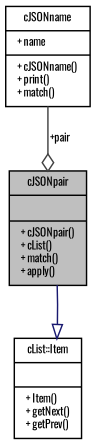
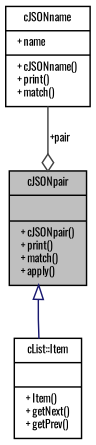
  digraph {
    fontname=Oswald
    node [color=black fillcolor=white fontname=Oswald fontsize=8 shape=record style=filled]
    edge [fontname=Oswald fontsize=8 labelfontname=Sans labelfontsize=8 style=solid]
-   n1 [fillcolor=grey75 fontcolor=black height=0.2 label="{cJSONpair\n||+ cJSONpair()\l+ cList()\l+ match()\l+ apply()\l}" width=0.4]
+   n1 [fillcolor=grey75 fontcolor=black height=0.2 label="{cJSONpair\n||+ cJSONpair()\l+ print()\l+ match()\l+ apply()\l}" width=0.4]
    n2 [height=0.2 label="{cList::Item\n||+ Item()\l+ getNext()\l+ getPrev()\l}" width=0.4]
    n3 [height=0.2 label="{cJSONname\n|+ name\l|+ cJSONname()\l+ print()\l+ match()\l}" width=0.4]
-   n2 -> n1 [arrowtail=onormal color=midnightblue dir=back]
+   n1 -> n2 [arrowtail=onormal color=midnightblue dir=back]
    n3 -> n1 [arrowhead=odiamond color=grey25 label=" +pair"]
  }
